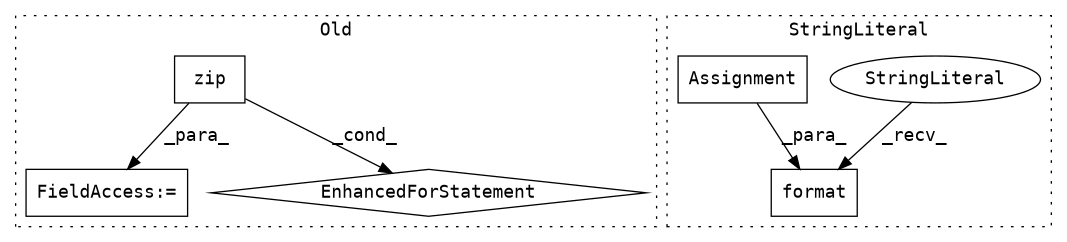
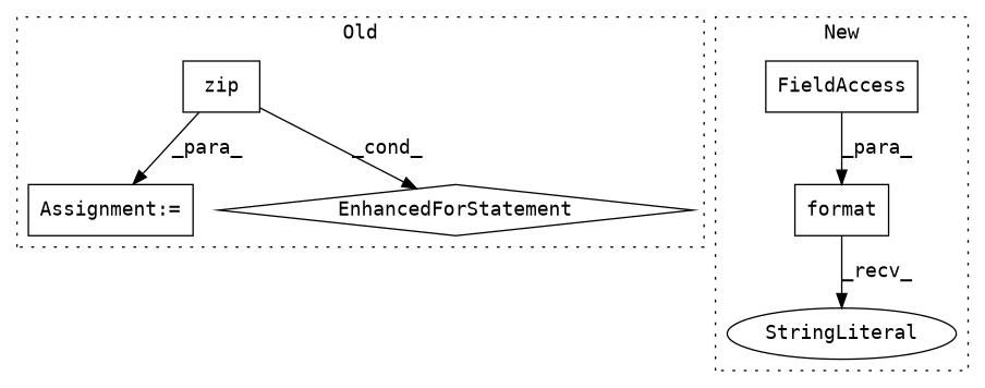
  digraph {
    fontname="DejaVu Sans Mono"
    node [a=32 fontname="DejaVu Sans Mono" l="65,2" s="2695,2834" shape=box]
    edge [fontname="DejaVu Sans Mono"]
    n1 [l="4,1" label=zip s="2771,2833"]
-   n2 [a=7 label="FieldAccess:="]
+   n2 [a=7 label="Assignment:="]
    n3 [a=70 label=EnhancedForStatement shape=diamond]
    n4 [l="7,1" label=format s="2921,2951"]
    n5 [a=45 l=17 label=StringLiteral s=2903 shape=ellipse]
-   n6 [a=22 l=23 label=Assignment s=2928]
+   n6 [a=22 l=23 label=FieldAccess s=2928]
    subgraph cluster_1 {
      label=Old
      style=dotted
      n1
      n2
      n3
    }
    subgraph cluster_2 {
-     label=StringLiteral
+     label=New
      style=dotted
      n4
      n5
      n6
    }
    n1 -> n2 [label=_para_]
    n1 -> n3 [label=_cond_]
-   n5 -> n4 [label=_recv_]
+   n4 -> n5 [label=_recv_]
    n6 -> n4 [label=_para_]
  }
